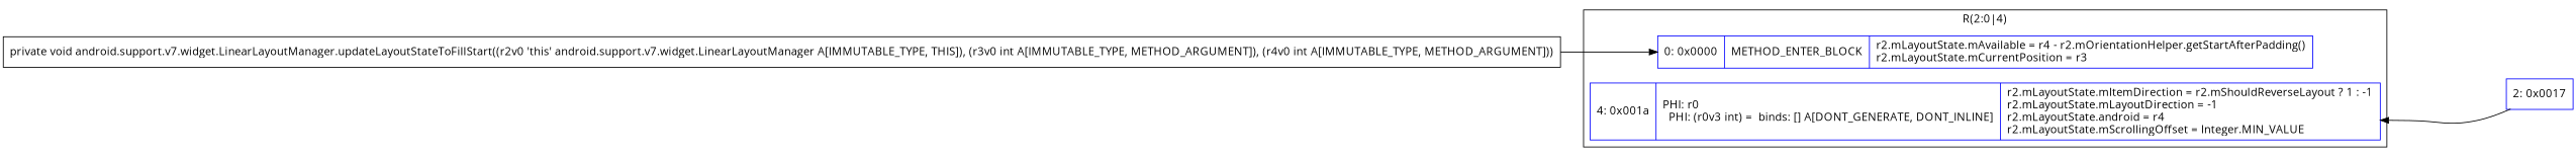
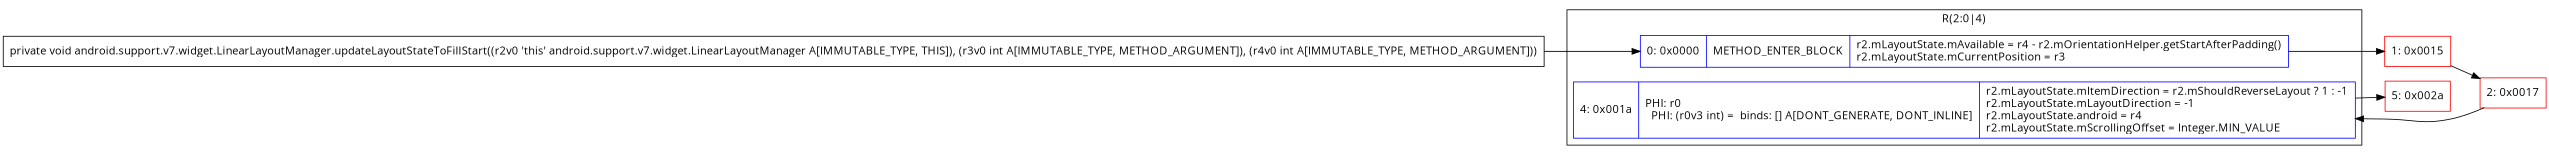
  digraph {
    fontname="Open Sans"
    rankdir=LR
    node [color=red fontname="Open Sans" shape=record]
    edge [fontname="Open Sans"]
    n1 [color=blue label="{0\:\ 0x0000|METHOD_ENTER_BLOCK\l|r2.mLayoutState.mAvailable = r4 \- r2.mOrientationHelper.getStartAfterPadding()\lr2.mLayoutState.mCurrentPosition = r3\l}"]
    n2 [color=blue label="{4\:\ 0x001a|PHI: r0 \l  PHI: (r0v3 int) =  binds: [] A[DONT_GENERATE, DONT_INLINE]\l|r2.mLayoutState.mItemDirection = r2.mShouldReverseLayout ? 1 : \-1\lr2.mLayoutState.mLayoutDirection = \-1\lr2.mLayoutState.android = r4\lr2.mLayoutState.mScrollingOffset = Integer.MIN_VALUE\l}"]
-   n5 [color=blue label="{2\:\ 0x0017}"]
+   n3 [label="{1\:\ 0x0015}"]
+   n4 [label="{5\:\ 0x002a}"]
+   n5 [label="{2\:\ 0x0017}"]
    n6 [label="{private void android.support.v7.widget.LinearLayoutManager.updateLayoutStateToFillStart((r2v0 'this' android.support.v7.widget.LinearLayoutManager A[IMMUTABLE_TYPE, THIS]), (r3v0 int A[IMMUTABLE_TYPE, METHOD_ARGUMENT]), (r4v0 int A[IMMUTABLE_TYPE, METHOD_ARGUMENT])) }" color=""]
    subgraph cluster_1 {
      label="R(2:0|4)"
      n1
      n2
    }
+   n1 -> n3
+   n2 -> n4
+   n3 -> n5
    n5 -> n2
    n6 -> n1
  }
